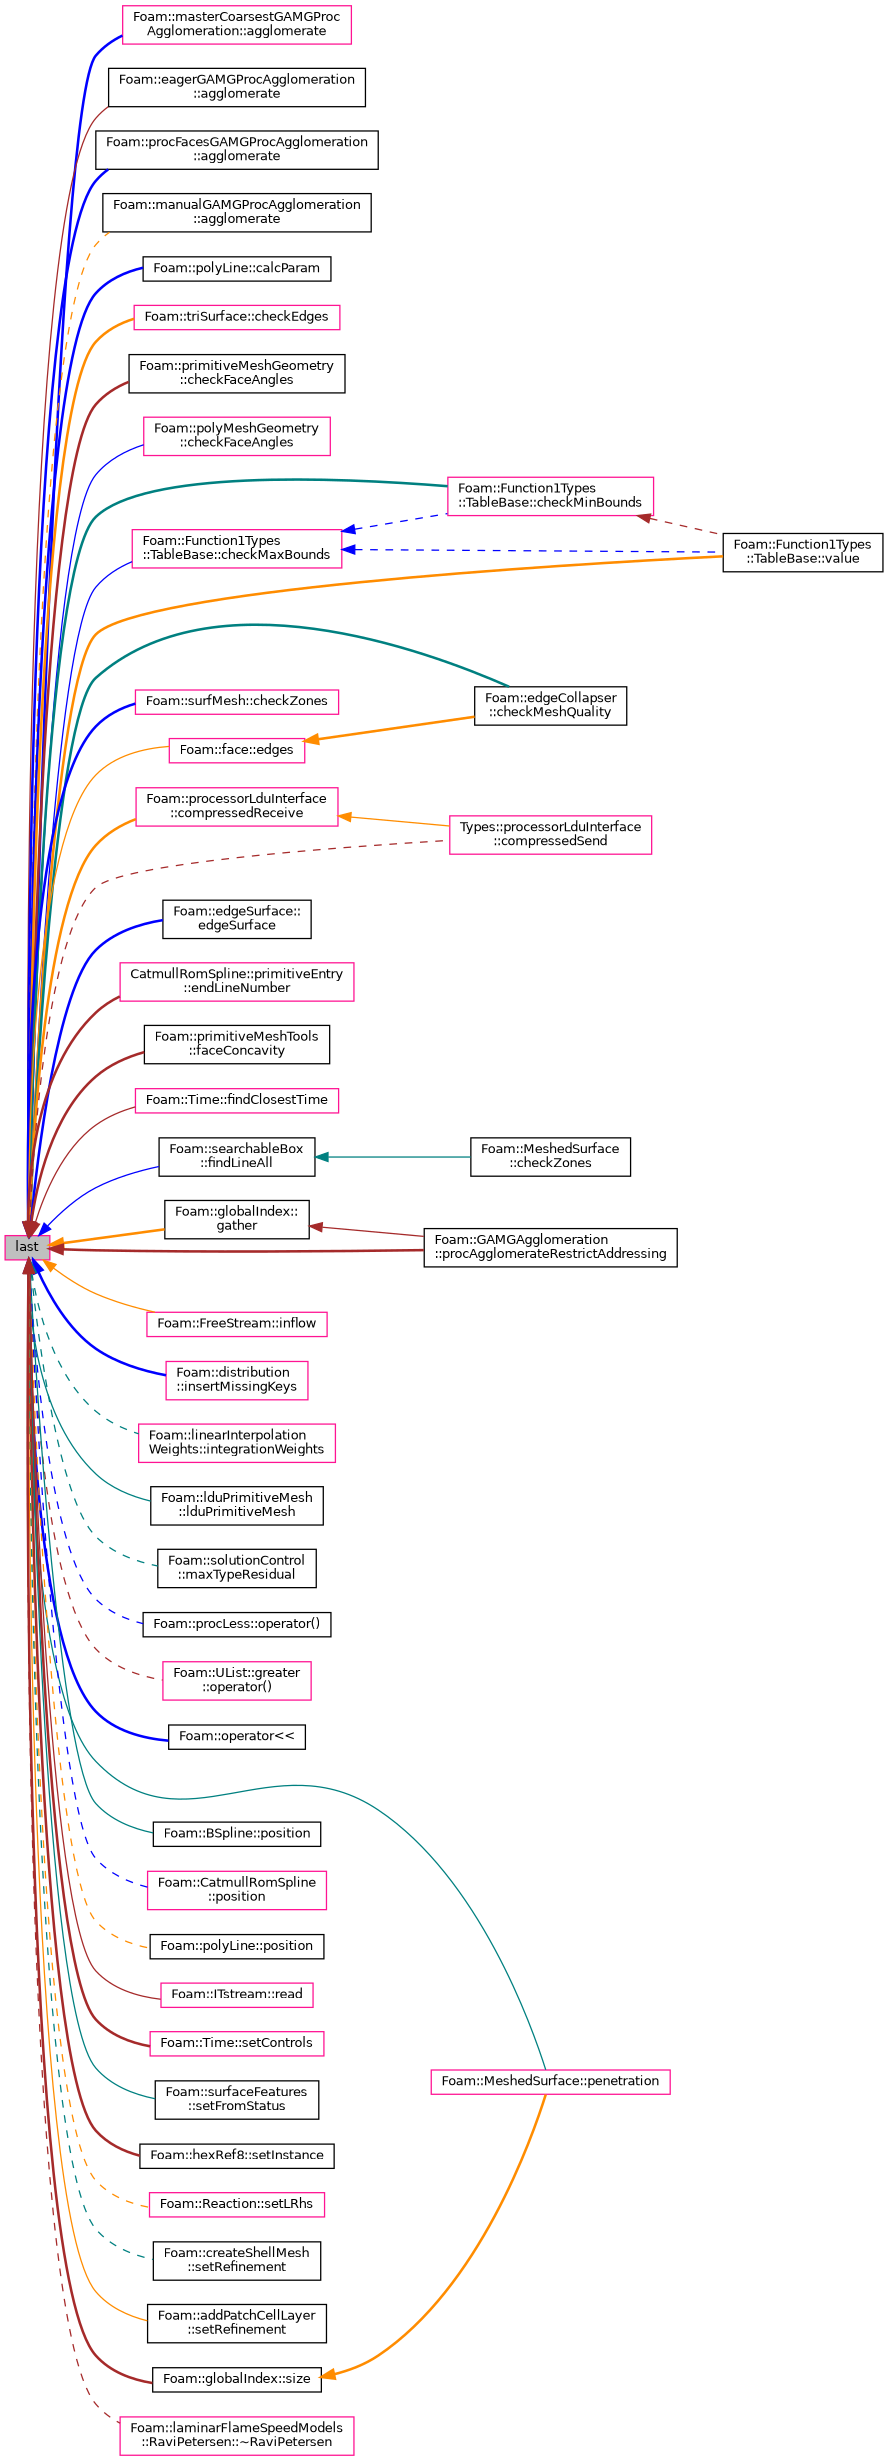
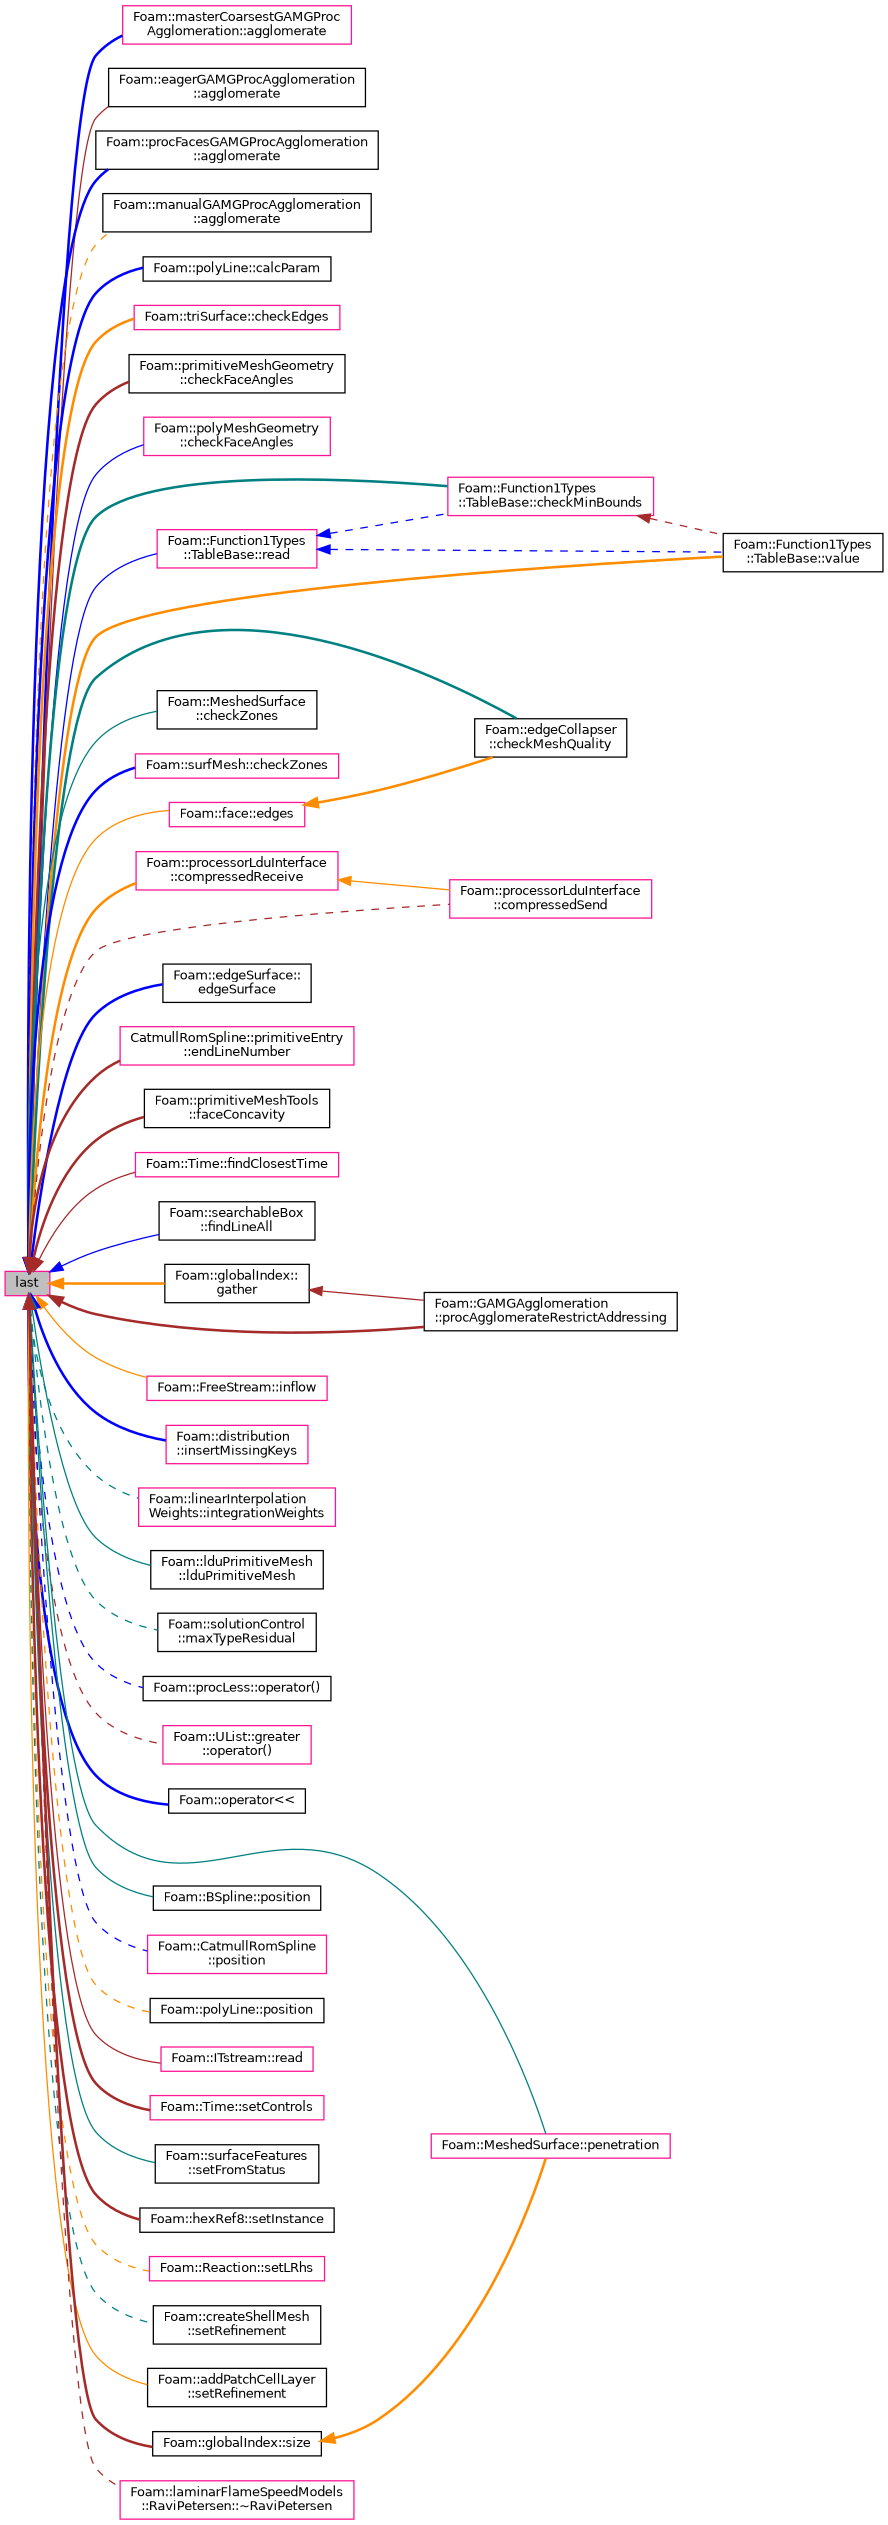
  digraph {
    rankdir=LR
    node [color=black fontname=Helvetica fontsize=10 shape=record]
    edge [color=brown dir=back fontname=Helvetica fontsize=10 labelfontname=Helvetica labelfontsize=10 style=bold]
    n1 [color=deeppink fillcolor=grey75 fontcolor=black height=0.2 label=last style=filled width=0.4]
    n2 [color=deeppink height=0.2 label="Foam::masterCoarsestGAMGProc\lAgglomeration::agglomerate" width=0.4]
    n3 [height=0.2 label="Foam::eagerGAMGProcAgglomeration\l::agglomerate" width=0.4]
    n4 [height=0.2 label="Foam::procFacesGAMGProcAgglomeration\l::agglomerate" width=0.4]
    n5 [height=0.2 label="Foam::manualGAMGProcAgglomeration\l::agglomerate" width=0.4]
    n6 [height=0.2 label="Foam::polyLine::calcParam" width=0.4]
    n7 [color=deeppink height=0.2 label="Foam::triSurface::checkEdges" width=0.4]
    n8 [height=0.2 label="Foam::primitiveMeshGeometry\l::checkFaceAngles" width=0.4]
    n9 [color=deeppink height=0.2 label="Foam::polyMeshGeometry\l::checkFaceAngles" width=0.4]
-   n10 [color=deeppink height=0.2 label="Foam::Function1Types\l::TableBase::checkMaxBounds" width=0.4]
+   n10 [color=deeppink height=0.2 label="Foam::Function1Types\l::TableBase::read" width=0.4]
    n11 [color=deeppink height=0.2 label="Foam::Function1Types\l::TableBase::checkMinBounds" width=0.4]
    n12 [height=0.2 label="Foam::Function1Types\l::TableBase::value" width=0.4]
    n13 [height=0.2 label="Foam::edgeCollapser\l::checkMeshQuality" width=0.4]
    n14 [height=0.2 label="Foam::MeshedSurface\l::checkZones" width=0.4]
    n15 [color=deeppink height=0.2 label="Foam::surfMesh::checkZones" width=0.4]
    n16 [color=deeppink height=0.2 label="Foam::processorLduInterface\l::compressedReceive" width=0.4]
-   n17 [color=deeppink height=0.2 label="Types::processorLduInterface\l::compressedSend" width=0.4]
+   n17 [color=deeppink height=0.2 label="Foam::processorLduInterface\l::compressedSend" width=0.4]
    n18 [color=deeppink height=0.2 label="Foam::face::edges" width=0.4]
    n19 [height=0.2 label="Foam::edgeSurface::\ledgeSurface" width=0.4]
    n20 [color=deeppink height=0.2 label="CatmullRomSpline::primitiveEntry\l::endLineNumber" width=0.4]
    n21 [height=0.2 label="Foam::primitiveMeshTools\l::faceConcavity" width=0.4]
    n22 [color=deeppink height=0.2 label="Foam::Time::findClosestTime" width=0.4]
    n23 [height=0.2 label="Foam::searchableBox\l::findLineAll" width=0.4]
    n24 [height=0.2 label="Foam::globalIndex::\lgather" width=0.4]
    n25 [height=0.2 label="Foam::GAMGAgglomeration\l::procAgglomerateRestrictAddressing" width=0.4]
    n26 [color=deeppink height=0.2 label="Foam::FreeStream::inflow" width=0.4]
    n27 [color=deeppink height=0.2 label="Foam::distribution\l::insertMissingKeys" width=0.4]
    n28 [color=deeppink height=0.2 label="Foam::linearInterpolation\lWeights::integrationWeights" width=0.4]
    n29 [height=0.2 label="Foam::lduPrimitiveMesh\l::lduPrimitiveMesh" width=0.4]
    n30 [height=0.2 label="Foam::solutionControl\l::maxTypeResidual" width=0.4]
    n31 [height=0.2 label="Foam::procLess::operator()" width=0.4]
    n32 [color=deeppink height=0.2 label="Foam::UList::greater\l::operator()" width=0.4]
    n33 [height=0.2 label="Foam::operator\<\<" width=0.4]
    n34 [color=deeppink height=0.2 label="Foam::MeshedSurface::penetration" width=0.4]
    n35 [height=0.2 label="Foam::BSpline::position" width=0.4]
    n36 [color=deeppink height=0.2 label="Foam::CatmullRomSpline\l::position" width=0.4]
    n37 [height=0.2 label="Foam::polyLine::position" width=0.4]
    n38 [color=deeppink height=0.2 label="Foam::ITstream::read" width=0.4]
    n39 [color=deeppink height=0.2 label="Foam::Time::setControls" width=0.4]
    n40 [height=0.2 label="Foam::surfaceFeatures\l::setFromStatus" width=0.4]
    n41 [height=0.2 label="Foam::hexRef8::setInstance" width=0.4]
    n42 [color=deeppink height=0.2 label="Foam::Reaction::setLRhs" width=0.4]
    n43 [height=0.2 label="Foam::createShellMesh\l::setRefinement" width=0.4]
    n44 [height=0.2 label="Foam::addPatchCellLayer\l::setRefinement" width=0.4]
    n45 [height=0.2 label="Foam::globalIndex::size" width=0.4]
    n46 [color=deeppink height=0.2 label="Foam::laminarFlameSpeedModels\l::RaviPetersen::~RaviPetersen" width=0.4]
    n1 -> n2 [color=blue]
    n1 -> n3 [style=solid]
    n1 -> n4 [color=blue]
    n1 -> n5 [color=darkorange style=dashed]
    n1 -> n6 [color=blue]
    n1 -> n7 [color=darkorange]
    n1 -> n8
    n1 -> n9 [color=blue style=solid]
    n1 -> n10 [color=blue style=solid]
    n1 -> n11 [color=teal]
    n1 -> n12 [color=darkorange]
    n1 -> n13 [color=teal]
-   n23 -> n14 [color=teal style=solid]
+   n1 -> n14 [color=teal style=solid]
    n1 -> n15 [color=blue]
    n1 -> n16 [color=darkorange]
    n1 -> n17 [style=dashed]
    n1 -> n18 [color=darkorange style=solid]
    n1 -> n19 [color=blue]
    n1 -> n20
    n1 -> n21
    n1 -> n22 [style=solid]
    n1 -> n23 [color=blue style=solid]
    n1 -> n24 [color=darkorange]
    n1 -> n25
    n1 -> n26 [color=darkorange style=solid]
    n1 -> n27 [color=blue]
    n1 -> n28 [color=teal style=dashed]
    n1 -> n29 [color=teal style=solid]
    n1 -> n30 [color=teal style=dashed]
    n1 -> n31 [color=blue style=dashed]
    n1 -> n32 [style=dashed]
    n1 -> n33 [color=blue]
    n1 -> n34 [color=teal style=solid]
    n1 -> n35 [color=teal style=solid]
    n1 -> n36 [color=blue style=dashed]
    n1 -> n37 [color=darkorange style=dashed]
    n1 -> n38 [style=solid]
    n1 -> n39
    n1 -> n40 [color=teal style=solid]
    n1 -> n41
    n1 -> n42 [color=darkorange style=dashed]
    n1 -> n43 [color=teal style=dashed]
    n1 -> n44 [color=darkorange style=solid]
    n1 -> n45
    n1 -> n46 [style=dashed]
    n10 -> n11 [color=blue style=dashed]
    n10 -> n12 [color=blue style=dashed]
    n11 -> n12 [style=dashed]
    n16 -> n17 [color=darkorange style=solid]
    n18 -> n13 [color=darkorange]
    n24 -> n25 [style=solid]
    n45 -> n34 [color=darkorange]
  }
